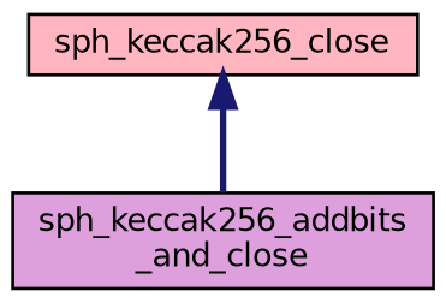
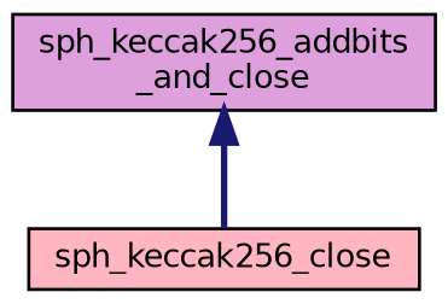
  digraph {
    rankdir=TB
    node [color=black fontname=Helvetica fontsize=10 shape=record style=filled]
    n1 [fillcolor=plum fontcolor=black height=0.2 label="sph_keccak256_addbits\l_and_close" width=0.4]
    n2 [fillcolor=lightpink height=0.2 label=sph_keccak256_close width=0.4]
-   n2 -> n1 [color=midnightblue dir=back fontname=Helvetica fontsize=10 labelfontname=Helvetica labelfontsize=10 style=bold]
+   n1 -> n2 [color=midnightblue dir=back fontname=Helvetica fontsize=10 labelfontname=Helvetica labelfontsize=10 style=bold]
  }
